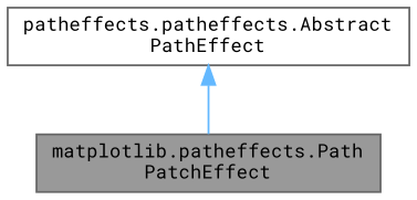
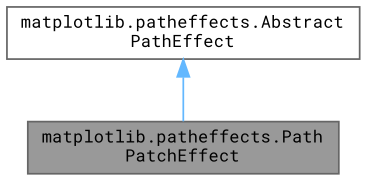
  digraph {
    fontname="Roboto Mono"
    node [color=gray40 fontname="Roboto Mono" fontsize=10 shape=box style=filled]
    n1 [fillcolor=grey60 fontcolor=black height=0.2 label="matplotlib.patheffects.Path\lPatchEffect" width=0.4]
-   n2 [fillcolor=white height=0.2 label="patheffects.patheffects.Abstract\lPathEffect" width=0.4]
+   n2 [fillcolor=white height=0.2 label="matplotlib.patheffects.Abstract\lPathEffect" width=0.4]
    n2 -> n1 [color=steelblue1 dir=back fontname="Roboto Mono" fontsize=10 labelfontname=Helvetica labelfontsize=10 style=solid]
  }
